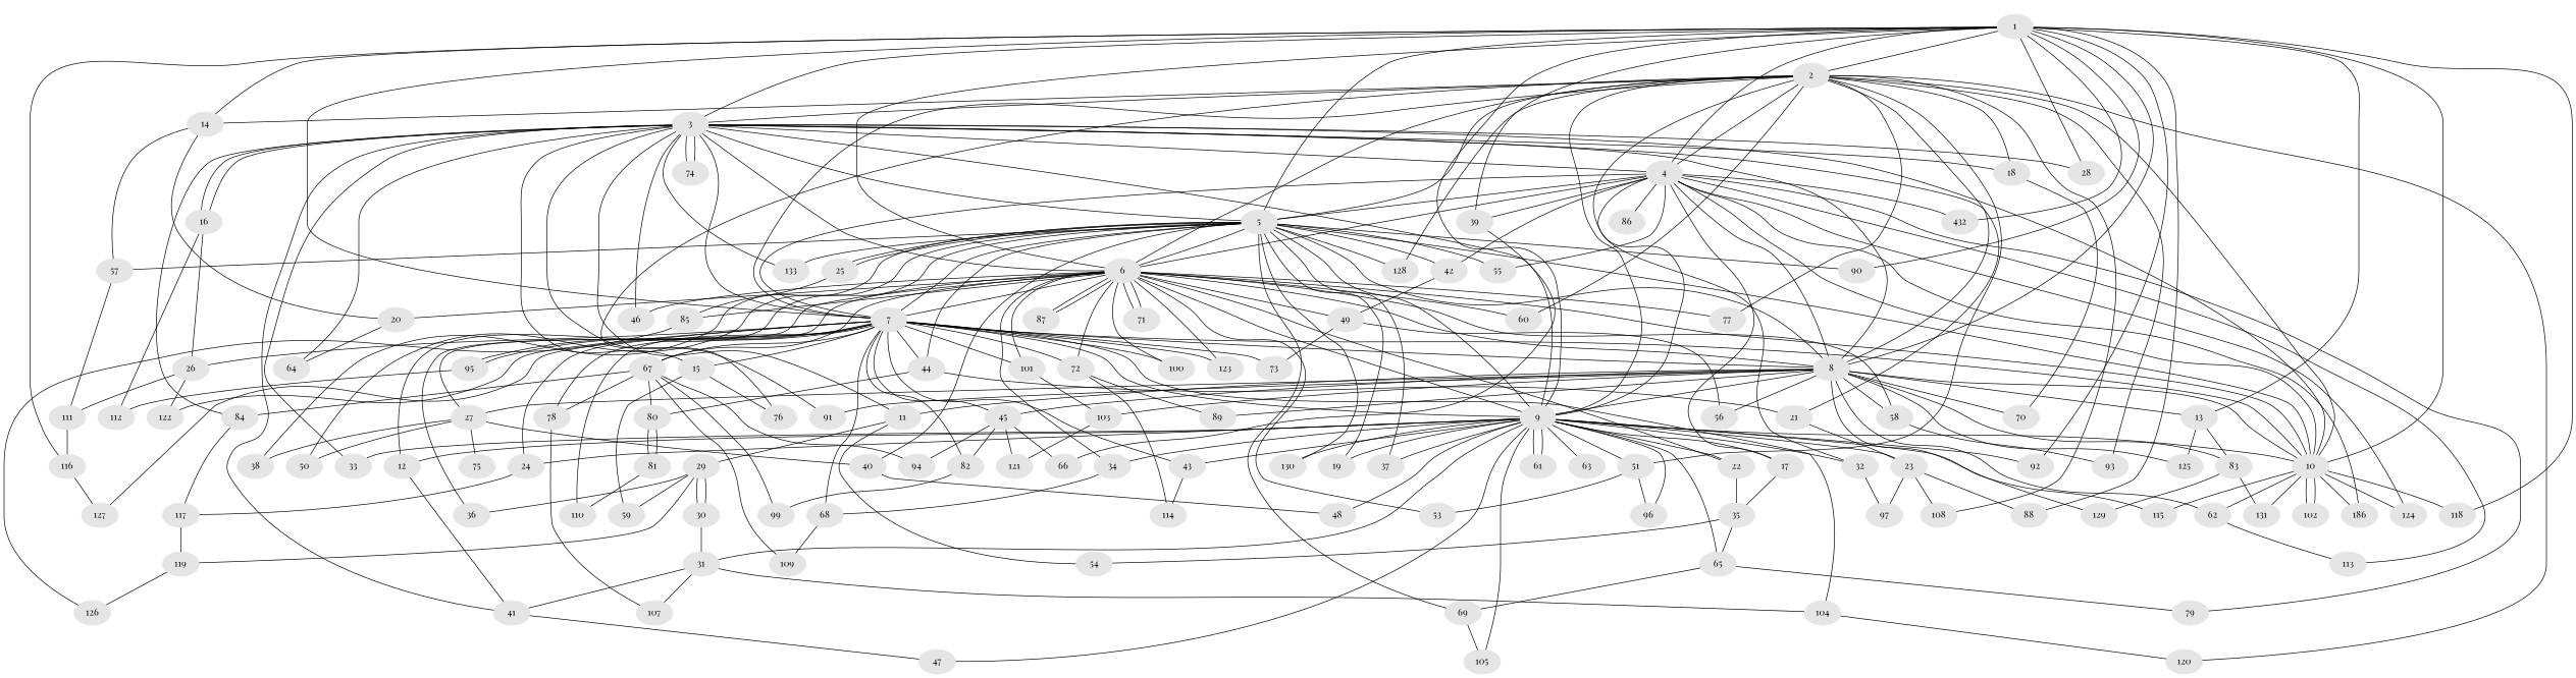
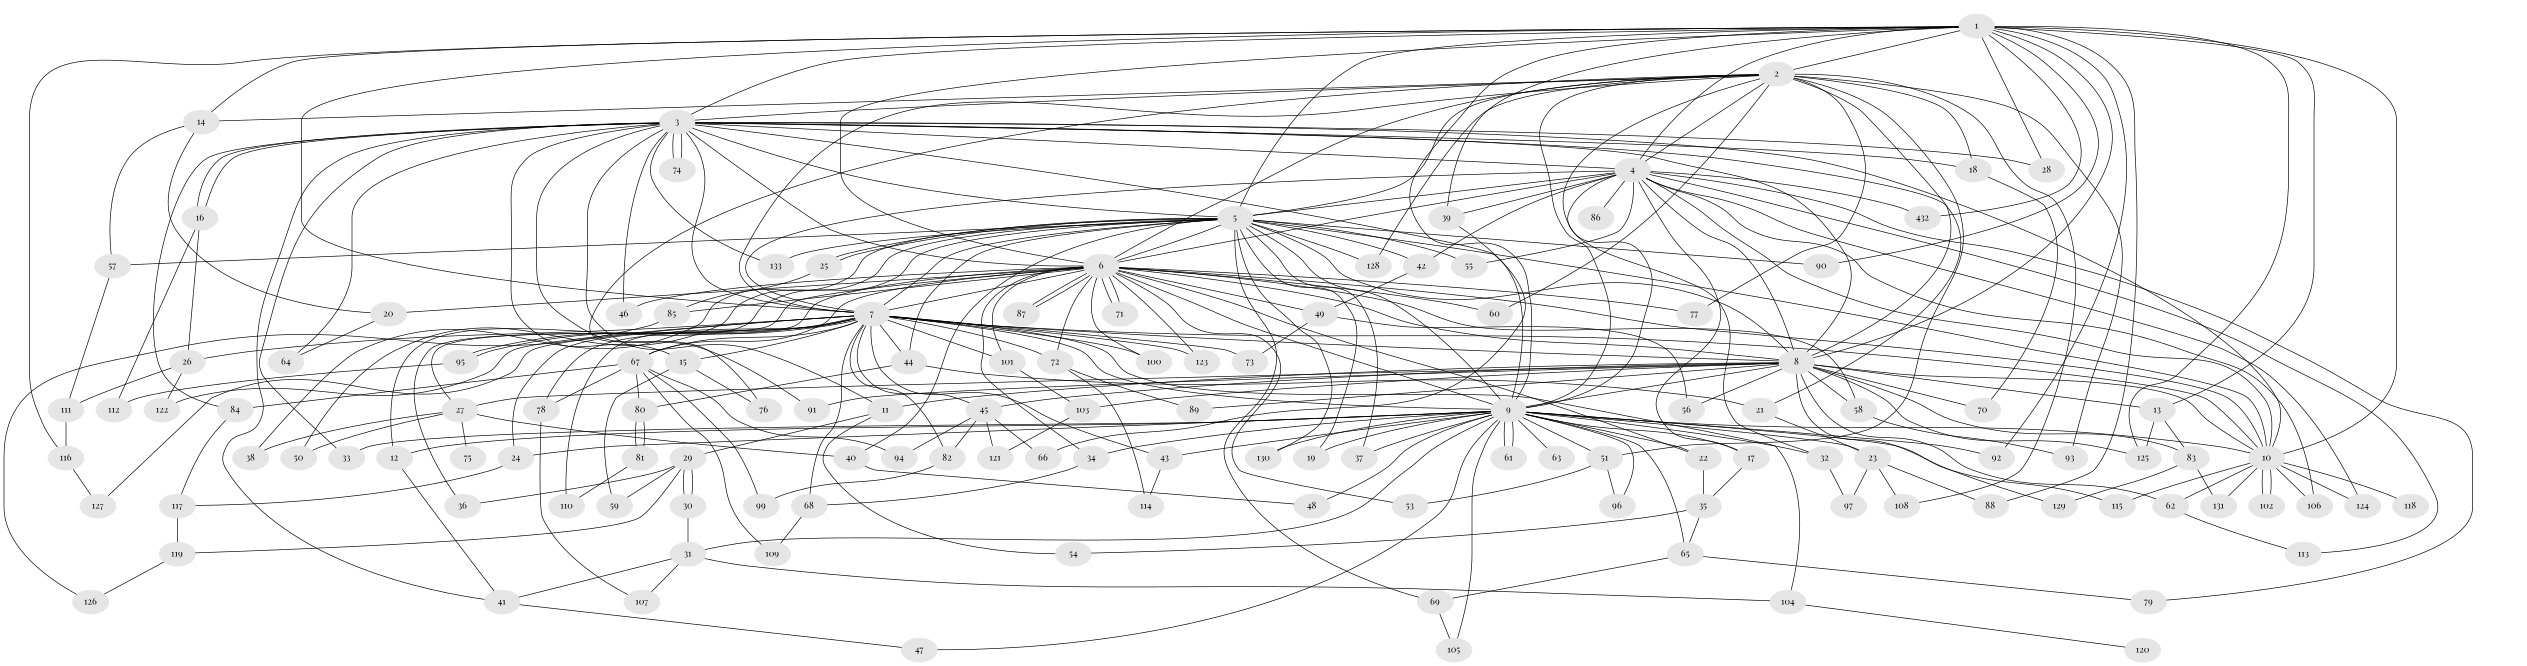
  graph {
    fontname="Playfair Display"
    node [color=gray90 fontname="Playfair Display" style=filled]
    edge [fontname="Playfair Display"]
    1
    2
    3
    4
    5
    6
    7
    8
    9
    10
    13
    14
    28
    39
    88
    90
    92
    116
    118
    n20 [label=432]
    18
    32
    51
    60
    76
    77
    93
    108
    120
    128
    11
    15
    16
    21
    33
    41
    46
    64
    74
    84
    91
    133
    17
    42
    55
    79
    86
-   106 [label=186]
+   106
    113
    124
    12
    19
    25
    37
    38
    40
    44
    50
    57
    69
    130
    20
    22
    27
    34
    36
    49
    53
    58
    67
    71
    72
    85
    87
    100
    101
    123
    24
    26
    43
    45
    68
    73
    78
    82
    95
    104
    110
    122
    127
    56
    62
    70
    83
    89
    103
    125
    129
    23
    31
    47
    48
    61
    63
    65
    96
    105
    115
    102
    131
    66
    97
    29
    54
    59
    112
    117
    35
    80
    111
    75
    94
    99
    109
    114
    126
    121
    107
    30
    119
    81
    1 -- 2
    1 -- 3
    1 -- 4
    1 -- 5
    1 -- 6
    1 -- 7
    1 -- 8
    1 -- 9
    1 -- 10
    1 -- 13
    1 -- 14
    1 -- 28
    1 -- 39
    1 -- 88
    1 -- 90
    1 -- 92
    1 -- 116
-   1 -- 118
+   1 -- 125
    1 -- n20
    2 -- 3
    2 -- 4
    2 -- 5
    2 -- 6
    2 -- 7
    2 -- 8
    2 -- 9
-   2 -- 10
    2 -- 14
    2 -- 18
    2 -- 32
    2 -- 51
    2 -- 60
    2 -- 76
    2 -- 77
    2 -- 93
    2 -- 108
-   2 -- 120
    2 -- 128
    3 -- 4
    3 -- 5
    3 -- 6
    3 -- 7
    3 -- 8
    3 -- 9
    3 -- 10
    3 -- 28
    3 -- 18
    3 -- 11
    3 -- 15
    3 -- 16
    3 -- 16
    3 -- 21
    3 -- 33
    3 -- 41
    3 -- 46
    3 -- 64
    3 -- 74
    3 -- 74
    3 -- 84
    3 -- 91
    3 -- 133
    4 -- 5
    4 -- 6
    4 -- 7
    4 -- 8
    4 -- 9
    4 -- 10
    4 -- 39
    4 -- n20
    4 -- 17
    4 -- 42
    4 -- 55
    4 -- 79
    4 -- 86
    4 -- 106
    4 -- 113
    4 -- 124
    5 -- 6
    5 -- 7
    5 -- 8
    5 -- 9
    5 -- 10
    5 -- 90
    5 -- 128
    5 -- 133
    5 -- 42
    5 -- 55
    5 -- 12
    5 -- 19
    5 -- 25
    5 -- 25
    5 -- 37
    5 -- 38
    5 -- 40
    5 -- 44
    5 -- 50
    5 -- 57
    5 -- 69
    5 -- 130
    6 -- 7
    6 -- 8
    6 -- 9
    6 -- 10
    6 -- 60
    6 -- 77
    6 -- 46
    6 -- 20
    6 -- 22
    6 -- 27
    6 -- 34
    6 -- 36
    6 -- 49
    6 -- 53
    6 -- 58
    6 -- 67
    6 -- 71
    6 -- 71
    6 -- 72
    6 -- 85
    6 -- 87
    6 -- 87
    6 -- 100
    6 -- 101
    6 -- 123
    7 -- 8
    7 -- 9
    7 -- 10
    7 -- 15
    7 -- 44
    7 -- 67
    7 -- 72
    7 -- 100
    7 -- 101
    7 -- 123
    7 -- 24
    7 -- 26
    7 -- 43
    7 -- 45
    7 -- 68
    7 -- 73
    7 -- 78
    7 -- 82
    7 -- 95
    7 -- 95
    7 -- 104
    7 -- 110
    7 -- 122
    7 -- 127
    8 -- 9
    8 -- 10
    8 -- 13
    8 -- 11
    8 -- 91
    8 -- 27
    8 -- 58
    8 -- 45
    8 -- 56
    8 -- 62
    8 -- 70
    8 -- 83
    8 -- 89
    8 -- 103
    8 -- 125
    8 -- 129
    9 -- 10
    9 -- 92
    9 -- 32
    9 -- 51
    9 -- 33
    9 -- 17
    9 -- 12
    9 -- 19
    9 -- 37
    9 -- 130
    9 -- 22
    9 -- 34
    9 -- 24
    9 -- 43
    9 -- 23
    9 -- 31
    9 -- 47
    9 -- 48
    9 -- 61
    9 -- 61
    9 -- 63
    9 -- 65
    9 -- 96
    9 -- 105
    9 -- 115
    10 -- 118
    10 -- 106
    10 -- 124
    10 -- 62
    10 -- 115
    10 -- 102
    10 -- 102
    10 -- 131
    13 -- 83
    13 -- 125
    14 -- 57
    14 -- 20
    39 -- 66
    116 -- 127
    18 -- 70
    32 -- 97
    51 -- 53
    51 -- 96
    11 -- 29
    11 -- 54
    15 -- 76
    15 -- 59
    16 -- 26
    16 -- 112
    21 -- 23
    41 -- 47
    84 -- 117
    17 -- 35
    42 -- 49
    12 -- 41
    25 -- 85
    40 -- 48
    44 -- 21
    44 -- 80
    57 -- 111
    69 -- 105
    20 -- 64
    22 -- 35
    27 -- 38
    27 -- 40
    27 -- 50
    27 -- 75
    34 -- 68
    49 -- 73
    49 -- 56
    58 -- 93
    67 -- 84
    67 -- 78
    67 -- 80
    67 -- 94
    67 -- 99
    67 -- 109
    72 -- 89
    72 -- 114
    85 -- 126
    101 -- 103
    24 -- 117
    26 -- 122
    26 -- 111
    43 -- 114
    45 -- 82
    45 -- 66
    45 -- 94
    45 -- 121
    68 -- 109
    78 -- 107
    82 -- 99
    95 -- 112
    104 -- 120
    62 -- 113
    83 -- 129
    83 -- 131
    103 -- 121
    23 -- 88
    23 -- 108
    23 -- 97
    31 -- 41
    31 -- 104
    31 -- 107
    65 -- 79
    65 -- 69
    29 -- 36
    29 -- 59
    29 -- 30
    29 -- 30
    29 -- 119
    117 -- 119
    35 -- 65
    35 -- 54
    80 -- 81
    80 -- 81
    111 -- 116
    30 -- 31
    119 -- 126
    81 -- 110
  }
